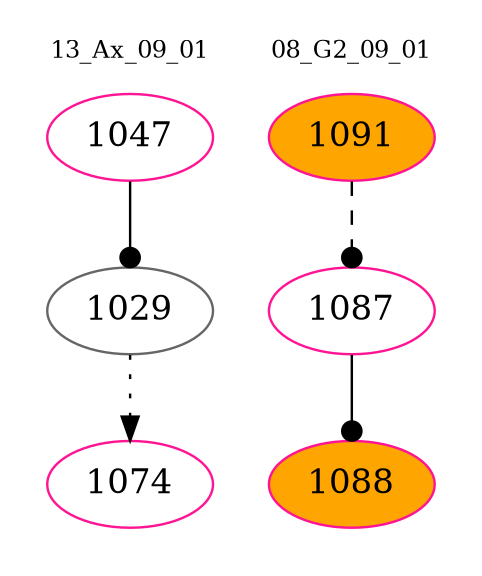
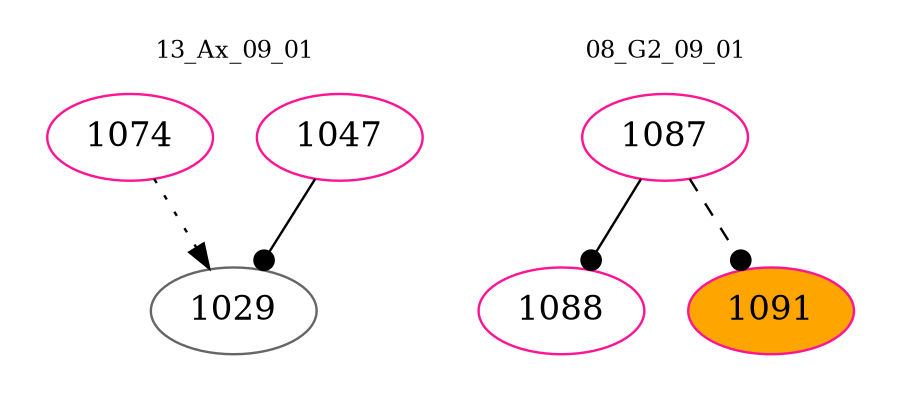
  digraph {
    node [color=deeppink fillcolor=white style=filled]
    edge [arrowhead=dot color=black style=solid]
    n1 [label=1047]
    n2 [color=gray40 label=1029]
    n3 [label=1074]
-   n4 [fillcolor=orange label=1088]
+   n4 [label=1088]
    n5 [label=1087]
    n6 [fillcolor=orange label=1091]
    subgraph cluster_1 {
      color=white
      fontsize=10
      label="13_Ax_09_01"
      n1
      n2
      n3
    }
    subgraph cluster_2 {
      color=white
      fontsize=10
      label="08_G2_09_01"
      n4
      n5
      n6
    }
    n1 -> n2
-   n2 -> n3 [arrowhead=normal style=dotted]
+   n3 -> n2 [arrowhead=normal style=dotted]
    n5 -> n4
-   n6 -> n5 [style=dashed]
+   n5 -> n6 [style=dashed]
  }
